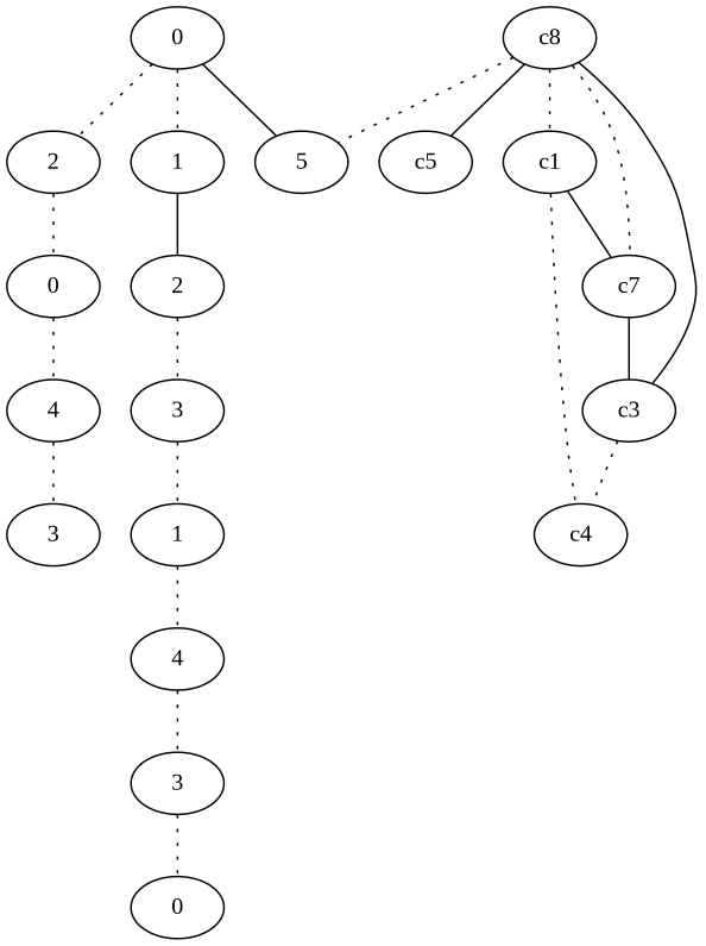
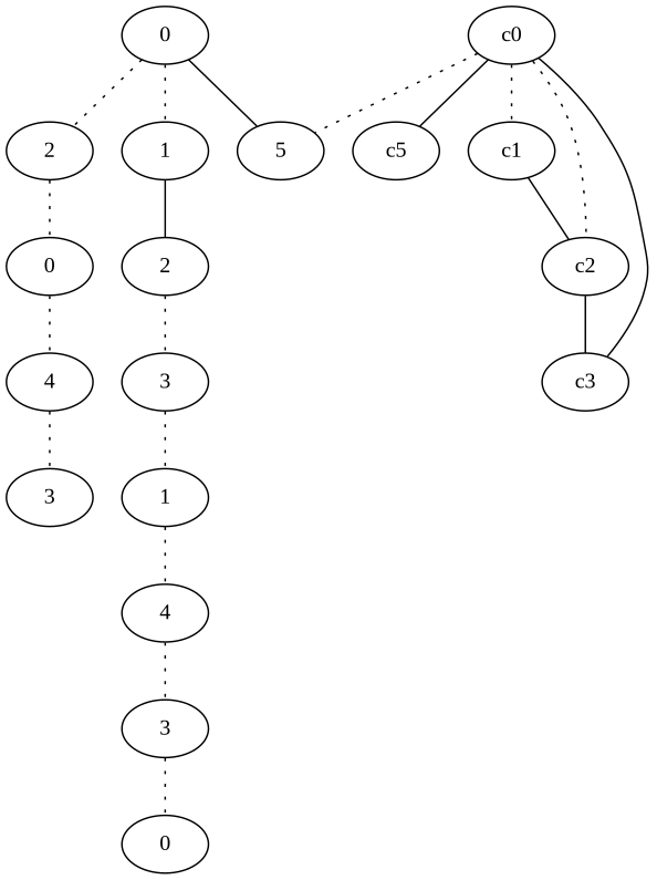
  graph {
    fontname="Liberation Serif"
    node [fontname="Liberation Serif"]
    edge [fontname="Liberation Serif" style=dotted]
    n1 [label=0]
    n2 [label=1]
    n3 [label=2]
    n4 [label=5]
    n5 [label=2]
    n6 [label=0]
    n7 [label=3]
    n8 [label=1]
    n9 [label=4]
    n10 [label=3]
    n11 [label=0]
    n12 [label=4]
    n13 [label=3]
-   c0 [label=c8]
+   c0
    c1
-   c2 [label=c7]
+   c2
    c3
    c5
-   c4
    n1 -- n2
    n1 -- n3
    n1 -- n4 [style=""]
    n2 -- n5 [style=""]
    n3 -- n6
    n5 -- n7
    n6 -- n12
    n7 -- n8
    n8 -- n9
    n9 -- n10
    n10 -- n11
    n12 -- n13
    c0 -- n4
    c0 -- c1
    c0 -- c2
    c0 -- c3 [style=solid]
    c0 -- c5 [style=""]
    c1 -- c2 [style=""]
-   c1 -- c4
    c2 -- c3 [style=solid]
-   c3 -- c4
  }
